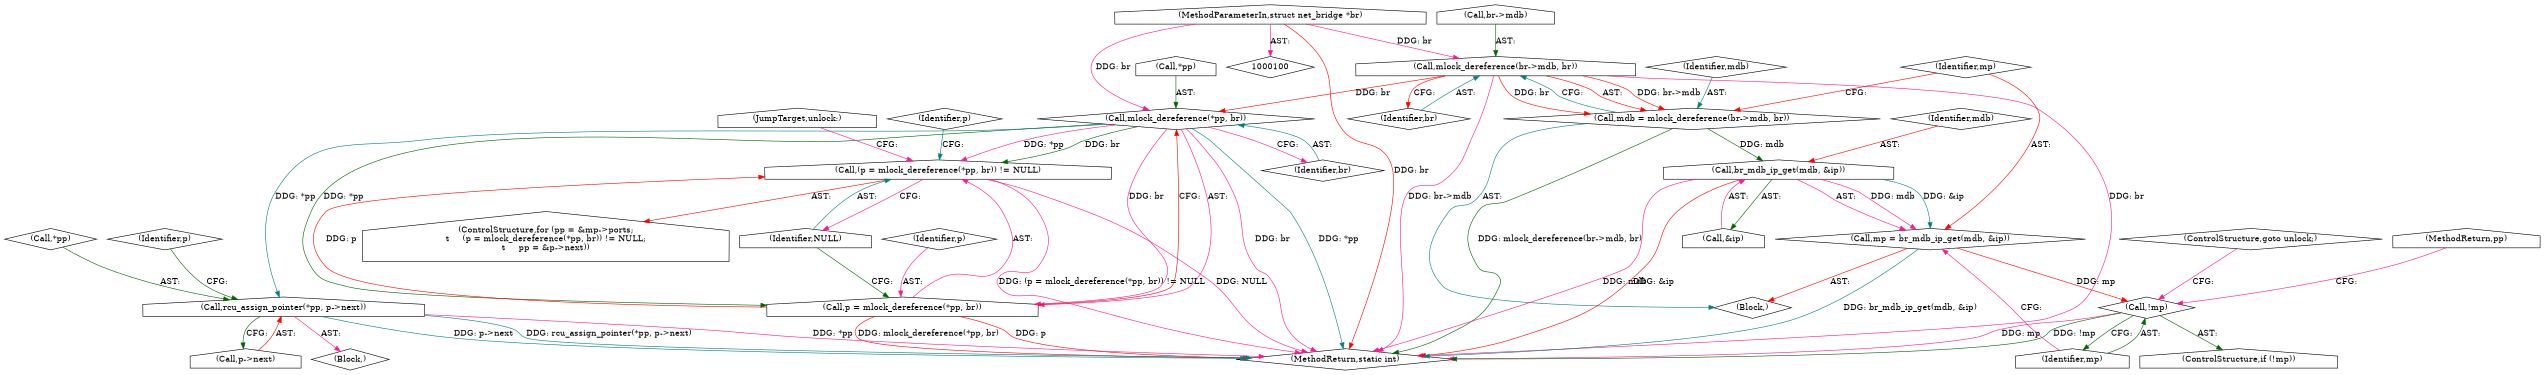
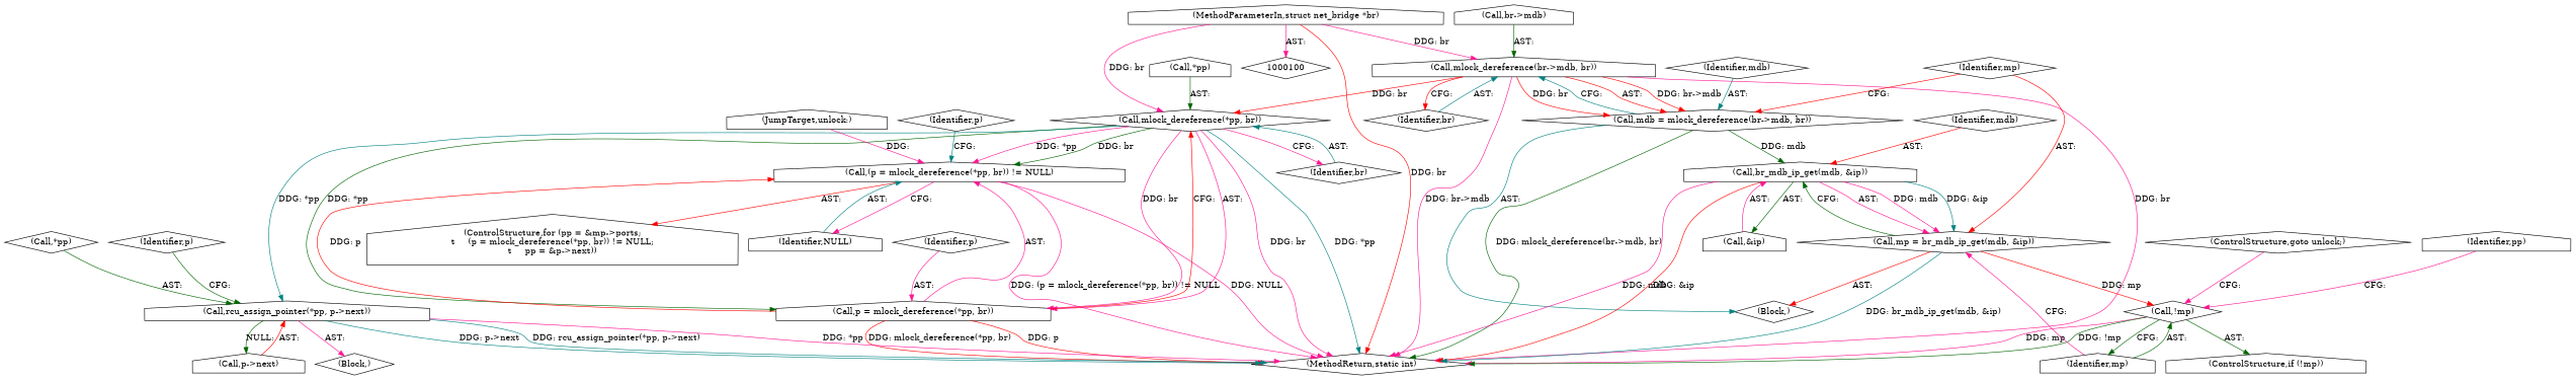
  digraph {
    fontname="DejaVu Serif"
    node [fontname="DejaVu Serif" shape=diamond]
    edge [color=deeppink fontname="DejaVu Serif"]
    n1 [label="(Call,mlock_dereference(br->mdb, br))" shape=house]
    n2 [label="(Call,mdb = mlock_dereference(br->mdb, br))"]
    n3 [label="(Call,mlock_dereference(*pp, br))"]
    n4 [label="(MethodReturn,static int)"]
    n5 [label="(Identifier,br)"]
    n6 [label="(Call,br_mdb_ip_get(mdb, &ip))" shape=house]
    n7 [label="(Block,)"]
    n8 [label="(Call,(p = mlock_dereference(*pp, br)) != NULL)" shape=house]
    n9 [label="(Call,p = mlock_dereference(*pp, br))" shape=house]
    n10 [label="(Call,rcu_assign_pointer(*pp, p->next))" shape=house]
    n11 [label="(Identifier,br)"]
    n12 [label="(MethodParameterIn,struct net_bridge *br)" shape=house]
    1000100
    n14 [label="(Call,mp = br_mdb_ip_get(mdb, &ip))"]
    n15 [label="(Call,&ip)" shape=house]
    n16 [label="(Call,!mp)"]
    n17 [label="(Identifier,mp)" shape=house]
    n18 [label="(ControlStructure,if (!mp))" shape=house]
    n19 [label="(ControlStructure,for (pp = &mp->ports;\n\t     (p = mlock_dereference(*pp, br)) != NULL;\n\t     pp = &p->next))" shape=house]
    n20 [label="(Identifier,NULL)" shape=house]
    n21 [label="(Call,p->next)" shape=house]
    n22 [label="(Block,)"]
    n23 [label="(Identifier,mdb)"]
    n24 [label="(Call,br->mdb)" shape=house]
    n25 [label="(Call,*pp)"]
    n26 [label="(Identifier,mdb)"]
    n27 [label="(Identifier,p)"]
    n28 [label="(ControlStructure,goto unlock;)"]
    n29 [label="(Call,*pp)" shape=house]
    n30 [label="(Identifier,p)"]
    n31 [label="(Identifier,p)"]
-   n32 [label="(MethodReturn,pp)" shape=house]
+   n32 [label="(Identifier,pp)" shape=house]
    n33 [label="(JumpTarget,unlock:)" shape=house]
    n34 [label="(Identifier,mp)"]
    n1 -> n2 [color=red label="AST: "]
    n1 -> n2 [color=red label="DDG: br->mdb"]
    n1 -> n2 [color=red label="DDG: br"]
    n1 -> n3 [color=red label="DDG: br"]
    n1 -> n4 [label="DDG: br->mdb"]
    n1 -> n4 [label="DDG: br"]
    n1 -> n5 [color=red label="CFG: "]
    n2 -> n1 [color=teal label="CFG: "]
    n2 -> n4 [color=darkgreen label="DDG: mlock_dereference(br->mdb, br)"]
    n2 -> n6 [color=darkgreen label="DDG: mdb"]
    n2 -> n7 [color=teal label="AST: "]
    n3 -> n4 [label="DDG: br"]
    n3 -> n4 [color=teal label="DDG: *pp"]
    n3 -> n8 [label="DDG: *pp"]
    n3 -> n8 [color=darkgreen label="DDG: br"]
    n3 -> n9 [label="AST: "]
    n3 -> n9 [color=darkgreen label="DDG: *pp"]
    n3 -> n9 [label="DDG: br"]
    n3 -> n10 [color=teal label="DDG: *pp"]
    n3 -> n11 [label="CFG: "]
    n5 -> n1 [color=teal label="AST: "]
    n6 -> n4 [label="DDG: mdb"]
    n6 -> n4 [color=red label="DDG: &ip"]
    n6 -> n14 [label="AST: "]
    n6 -> n14 [label="DDG: mdb"]
    n6 -> n14 [color=teal label="DDG: &ip"]
    n6 -> n15 [color=darkgreen label="AST: "]
    n8 -> n4 [label="DDG: (p = mlock_dereference(*pp, br)) != NULL"]
    n8 -> n4 [label="DDG: NULL"]
    n8 -> n19 [color=red label="AST: "]
    n8 -> n20 [label="CFG: "]
    n9 -> n3 [color=red label="CFG: "]
    n9 -> n4 [color=red label="DDG: p"]
    n9 -> n4 [color=red label="DDG: mlock_dereference(*pp, br)"]
    n9 -> n8 [label="AST: "]
    n9 -> n8 [color=red label="DDG: p"]
    n10 -> n4 [label="DDG: *pp"]
    n10 -> n4 [color=teal label="DDG: p->next"]
    n10 -> n4 [color=teal label="DDG: rcu_assign_pointer(*pp, p->next)"]
-   n10 -> n21 [color=darkgreen label="CFG: "]
+   n10 -> n21 [color=darkgreen label="NULL: "]
    n10 -> n22 [label="AST: "]
    n11 -> n3 [color=teal label="AST: "]
    n12 -> n1 [label="DDG: br"]
    n12 -> n3 [label="DDG: br"]
    n12 -> n4 [color=red label="DDG: br"]
    n12 -> 1000100 [label="AST: "]
    n14 -> n4 [color=teal label="DDG: br_mdb_ip_get(mdb, &ip)"]
+   n14 -> n6 [color=darkgreen label="CFG: "]
    n14 -> n7 [color=red label="AST: "]
    n14 -> n16 [color=red label="DDG: mp"]
    n15 -> n6 [label="AST: "]
    n16 -> n4 [label="DDG: mp"]
    n16 -> n4 [color=darkgreen label="DDG: !mp"]
    n16 -> n17 [color=darkgreen label="CFG: "]
    n16 -> n18 [color=darkgreen label="AST: "]
    n17 -> n14 [label="CFG: "]
    n17 -> n16 [color=darkgreen label="AST: "]
    n20 -> n8 [color=teal label="AST: "]
-   n20 -> n9 [color=darkgreen label="CFG: "]
    n21 -> n10 [color=red label="AST: "]
    n23 -> n2 [color=teal label="AST: "]
    n24 -> n1 [color=darkgreen label="AST: "]
    n25 -> n10 [color=darkgreen label="AST: "]
    n26 -> n6 [color=red label="AST: "]
    n27 -> n10 [color=darkgreen label="CFG: "]
    n28 -> n16 [label="CFG: "]
    n29 -> n3 [color=darkgreen label="AST: "]
    n30 -> n8 [color=teal label="CFG: "]
    n31 -> n9 [label="AST: "]
    n32 -> n16 [label="CFG: "]
-   n33 -> n8 [label="CFG: "]
+   n33 -> n8 [label="DDG: "]
    n34 -> n2 [color=red label="CFG: "]
    n34 -> n14 [color=red label="AST: "]
  }
